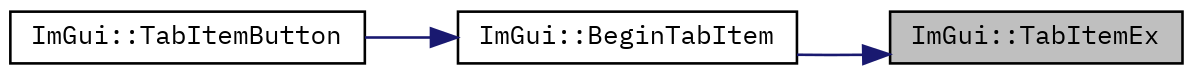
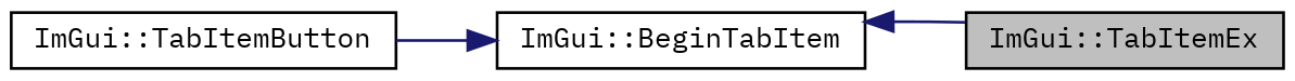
  digraph {
    fontname="IBM Plex Mono"
    rankdir=RL
    node [color=black fillcolor=white fontname="IBM Plex Mono" fontsize=10 shape=record style=filled]
    edge [color=midnightblue dir=back fontname="IBM Plex Mono" fontsize=10 labelfontname=Helvetica labelfontsize=10 style=solid]
    n1 [fillcolor=grey75 fontcolor=black height=0.2 label="ImGui::TabItemEx" width=0.4]
    n2 [height=0.2 label="ImGui::BeginTabItem" width=0.4]
    n3 [height=0.2 label="ImGui::TabItemButton" width=0.4]
-   n1 -> n2
+   n2 -> n1
    n2 -> n3
  }
